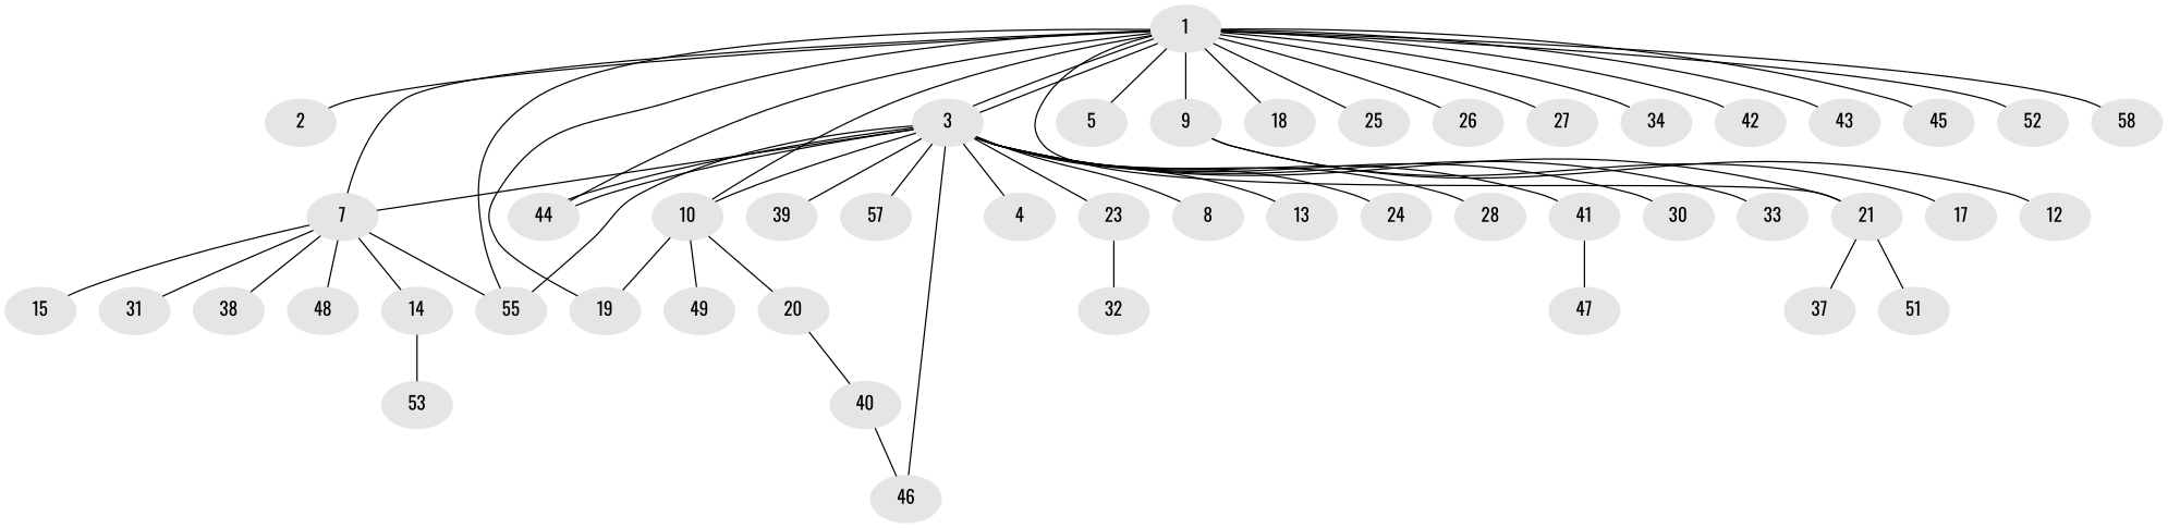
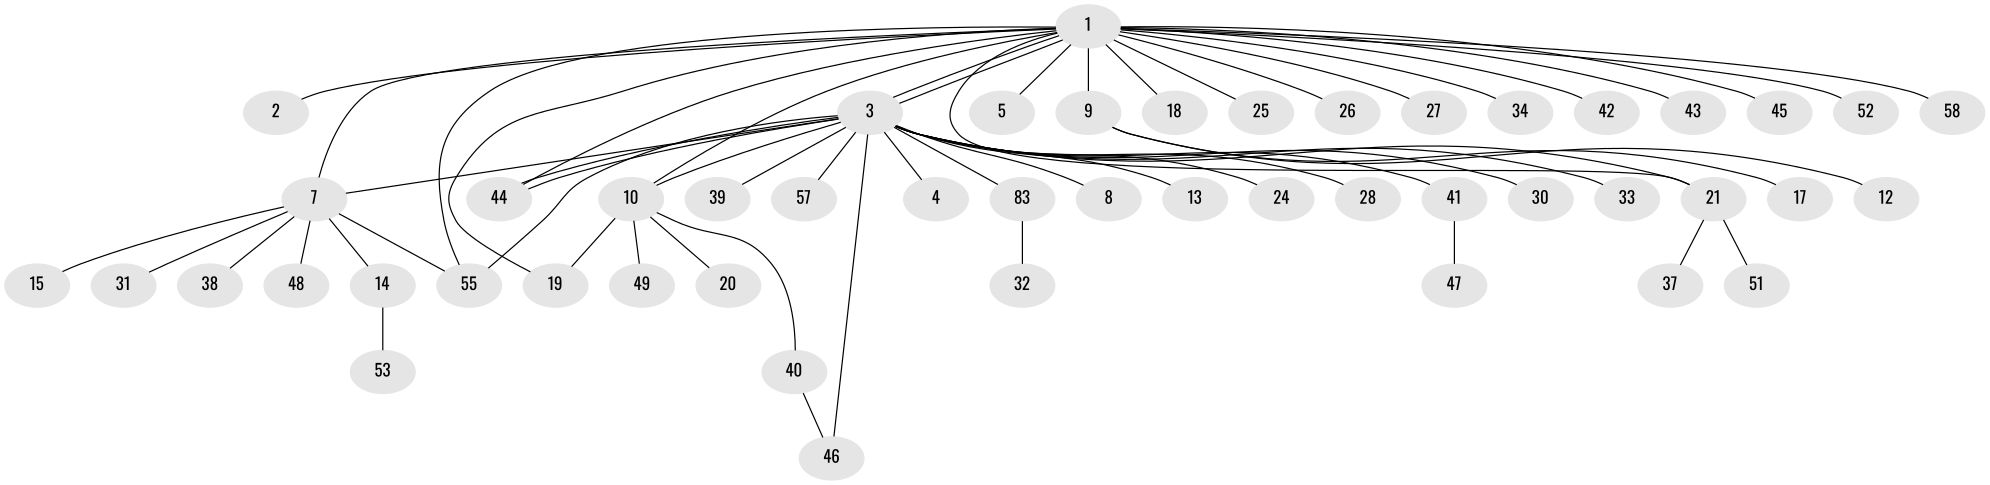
  graph {
    fontname=Oswald
    node [color=gray90 fontname=Oswald style=filled]
    edge [fontname=Oswald]
    1 [super="+6"]
    2
    3 [super="+16"]
    5
    7 [super="+56"]
    9 [super="+11"]
    10 [super="+36"]
    18
    19
    21 [super="+29"]
    25
    26
    27 [super="+35"]
    34
    42
    43
    44
    45
    52
    55
    58
    4 [super="+22"]
    8 [super="+54"]
    13
-   23
+   23 [label=83]
    24 [super="+50"]
    28
    30
    33
    39 [super="+59"]
    41
    46
    57
    14
    15
    31
    38
    48
    12
    17
    20
    40 [super="+60"]
    49
    37
    51
    32
    47
    53
    1 -- 2
    1 -- 3
    1 -- 3
    1 -- 5
    1 -- 7
    1 -- 9
    1 -- 10
    1 -- 18
    1 -- 19
    1 -- 21
    1 -- 25
    1 -- 26
    1 -- 27
    1 -- 34
    1 -- 42
    1 -- 43
    1 -- 44
    1 -- 45
    1 -- 52
    1 -- 55
    1 -- 58
    3 -- 7
    3 -- 10
    3 -- 21
    3 -- 44
    3 -- 44
    3 -- 55
    3 -- 4
    3 -- 8
    3 -- 13
    3 -- 23
    3 -- 24
    3 -- 28
    3 -- 30
    3 -- 33
    3 -- 39
    3 -- 41
    3 -- 46
    3 -- 57
    7 -- 55
    7 -- 14
    7 -- 15
    7 -- 31
    7 -- 38
    7 -- 48
    9 -- 12
    9 -- 17
    10 -- 19
    10 -- 20
-   20 -- 40
+   10 -- 40
    10 -- 49
    21 -- 37
    21 -- 51
    23 -- 32
    41 -- 47
    14 -- 53
    40 -- 46
  }
